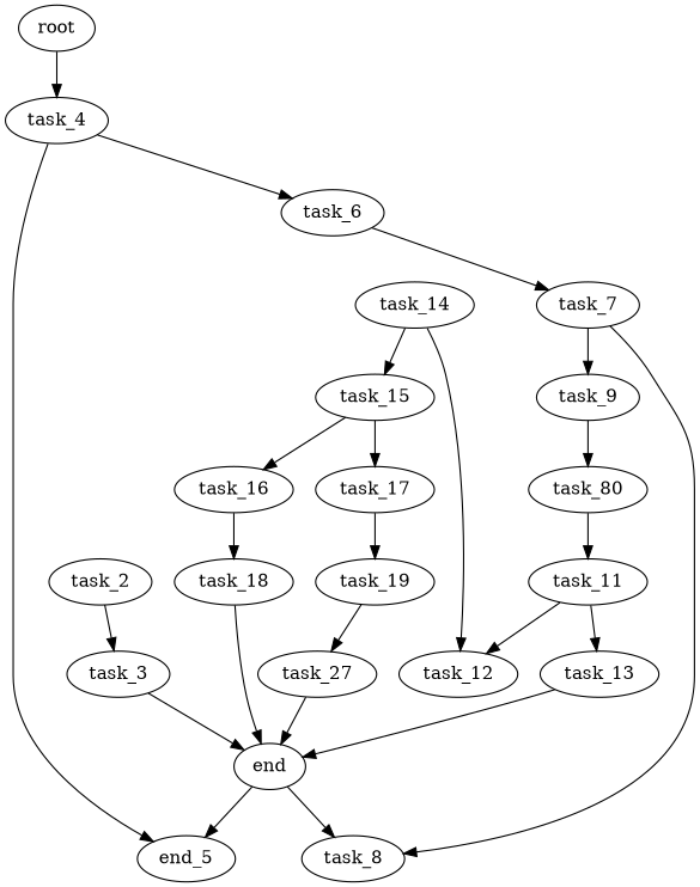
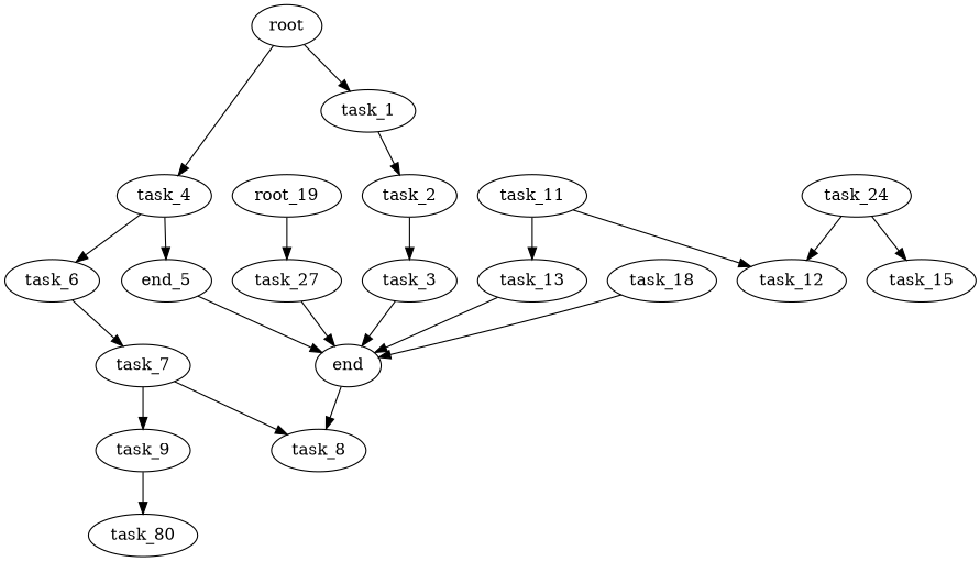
  digraph {
    root
+   task_1
    task_4
    task_2
    task_3
    end
    n7 [label=end_5]
    task_6
    task_8
    task_7
    task_9
    n12 [label=task_80]
    task_11
    task_12
    task_13
-   task_14
+   task_14 [label=task_24]
    task_15
-   task_16
-   task_17
    task_18
-   task_19
+   task_19 [label=root_19]
    n22 [label=task_27]
+   root -> task_1
    root -> task_4
+   task_1 -> task_2
    task_4 -> n7
    task_4 -> task_6
    task_2 -> task_3
    task_3 -> end
    end -> task_8
-   end -> n7
+   n7 -> end
    task_6 -> task_7
    task_7 -> task_8
    task_7 -> task_9
    task_9 -> n12
-   n12 -> task_11
    task_11 -> task_12
    task_11 -> task_13
    task_13 -> end
    task_14 -> task_12
    task_14 -> task_15
-   task_15 -> task_16
-   task_15 -> task_17
-   task_16 -> task_18
-   task_17 -> task_19
    task_18 -> end
    task_19 -> n22
    n22 -> end
  }
